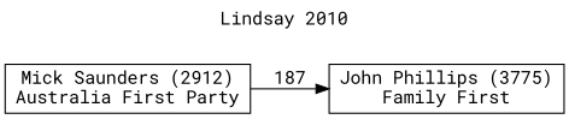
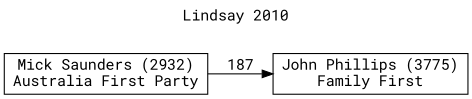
  digraph {
    label="Lindsay 2010"
    labelloc=t
    mclimit=10
    rankdir=LR
    fontname="Roboto Mono"
    node [shape=box fontname="Roboto Mono"]
    n1 [label="John Phillips (3775)\nFamily First"]
-   n2 [label="Mick Saunders (2912)\nAustralia First Party"]
+   n2 [label="Mick Saunders (2932)\nAustralia First Party"]
    n2 -> n1 [label=187 fontname="Roboto Mono"]
  }
